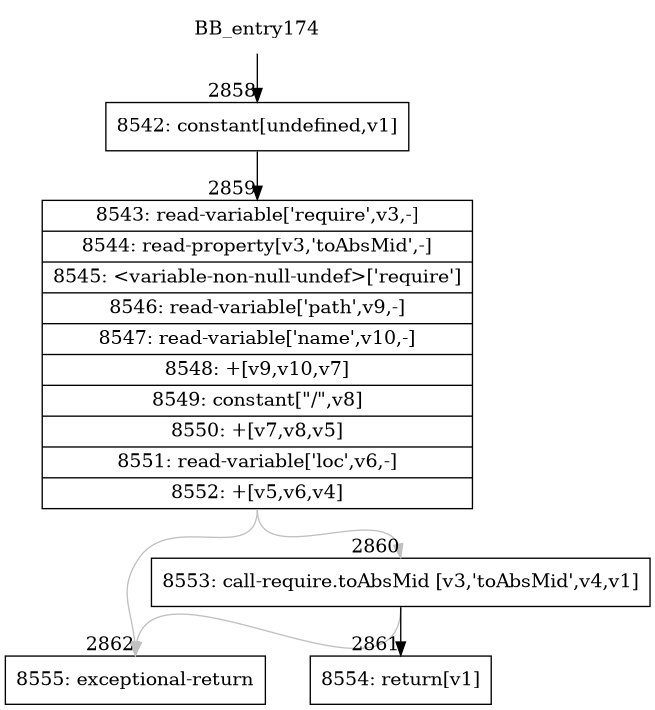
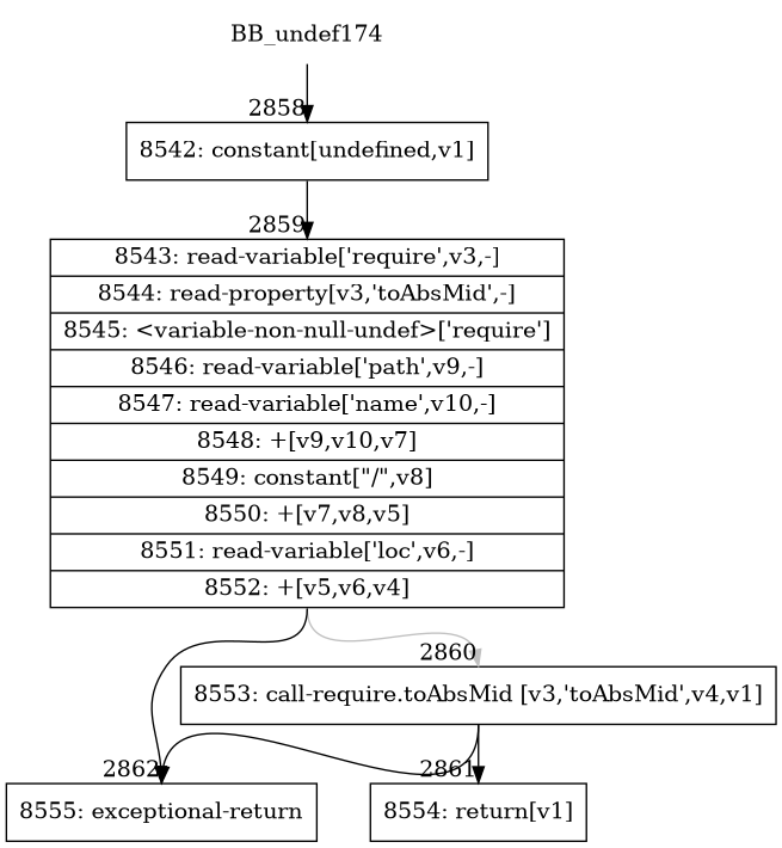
  digraph {
    rankdir=TD
    node [shape=record]
    edge [headport=n tailport=s]
-   BB_entry174 [shape=none]
+   BB_entry174 [shape=none label=BB_undef174]
    n2 [label="{8542: constant[undefined,v1]}"]
    n3 [label="{8543: read-variable['require',v3,-]|8544: read-property[v3,'toAbsMid',-]|8545: \<variable-non-null-undef\>['require']|8546: read-variable['path',v9,-]|8547: read-variable['name',v10,-]|8548: +[v9,v10,v7]|8549: constant[\"/\",v8]|8550: +[v7,v8,v5]|8551: read-variable['loc',v6,-]|8552: +[v5,v6,v4]}"]
    n4 [label="{8553: call-require.toAbsMid [v3,'toAbsMid',v4,v1]}"]
    n5 [label="{8555: exceptional-return}"]
    n6 [label="{8554: return[v1]}"]
    BB_entry174 -> n2 [headlabel="    2858"]
    n2 -> n3 [headlabel="      2859"]
    n3 -> n4 [color=gray headlabel="      2860"]
-   n3 -> n5 [color=gray headlabel="      2862"]
-   n4 -> n5 [color=gray]
+   n3 -> n5 [color=black headlabel="      2862"]
+   n4 -> n5 [color=black]
    n4 -> n6 [headlabel="      2861"]
  }
